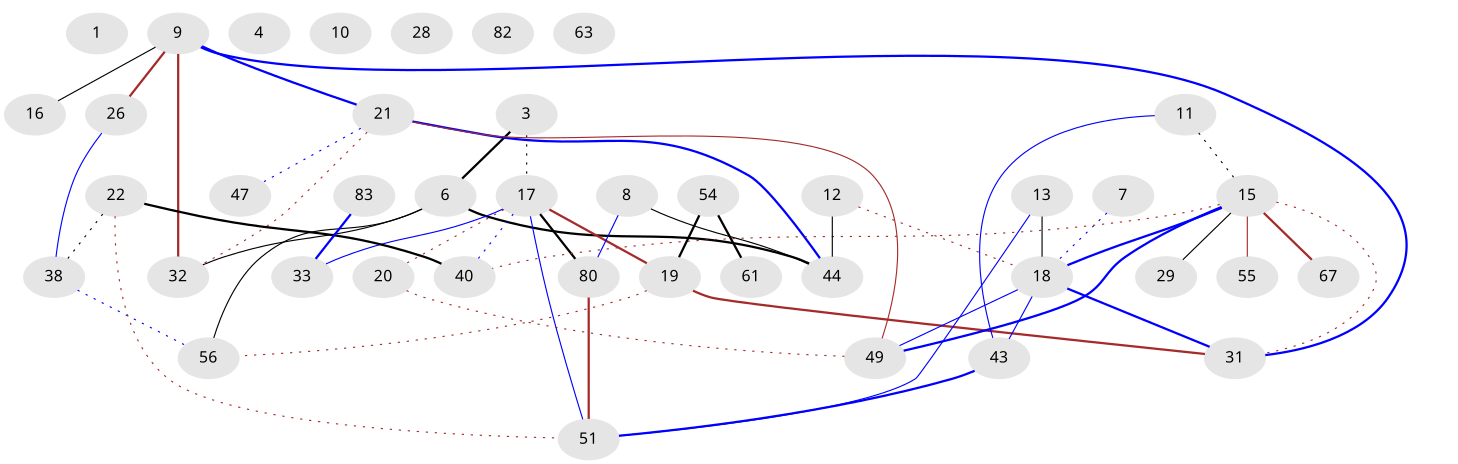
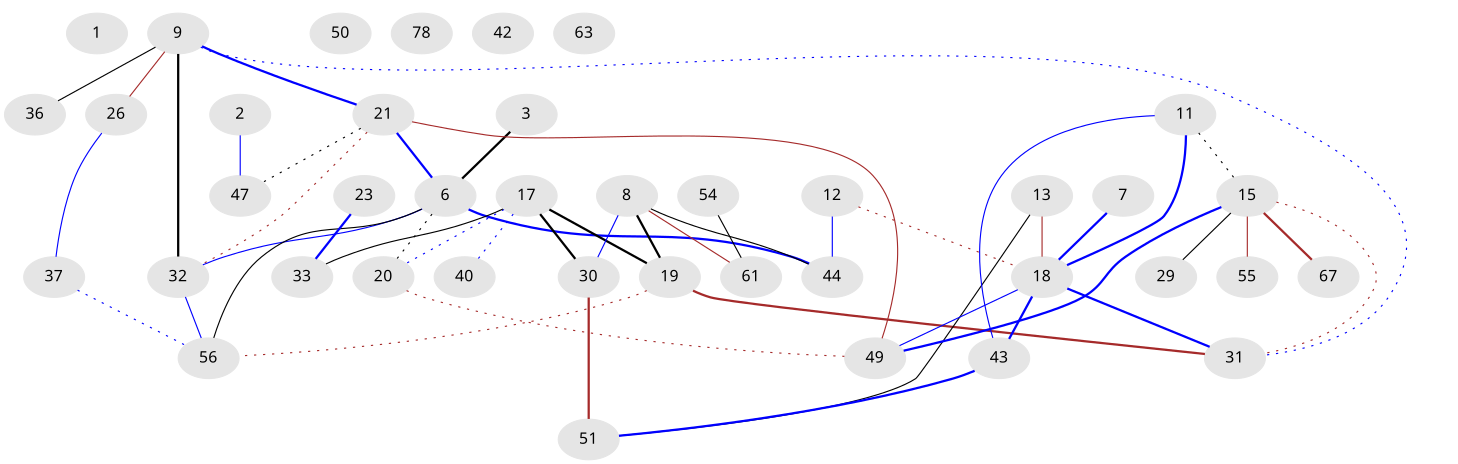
  graph {
    fontname="Noto Sans"
    node [color=gray90 fontname="Noto Sans" style=filled]
    edge [color=blue fontname="Noto Sans" style=solid]
    1
    47 [super="+50"]
+   2
    3 [super="+35"]
    6 [super="+52"]
    17 [super="+57"]
    20
    32 [super="+34"]
    44 [super="+64"]
    56 [super="+65"]
    19 [super="+27"]
-   30 [super="+58" label=80]
+   30 [super="+58"]
    51
    40
    33
-   4
    13 [super="+14"]
    18 [super="+48"]
    31 [super="+62"]
    49
    43 [super="+46"]
    7
    8 [super="+37"]
    61
    9 [super="+45"]
-   16 [super="+59"]
+   16 [super="+59" label=36]
    21 [super="+25"]
    26 [super="+39"]
-   38 [super="+60"]
-   10
+   38 [super="+60" label=37]
+   10 [label=50]
    11 [super="+41"]
    15 [super="+53"]
    29
    55
    67
    12 [super="+66"]
-   22 [super="+36"]
-   23 [label=83]
-   28
-   42 [label=82]
+   23
+   28 [label=78]
+   42
    54
    63
+   2 -- 47
    3 -- 6 [color=black style=bold]
-   3 -- 17 [color=black style=dotted weight=3]
-   6 -- 32 [color=black]
-   6 -- 44 [color=black style=bold]
+   6 -- 20 [color=black style=dotted]
+   6 -- 32
+   6 -- 44 [style=bold]
    6 -- 56 [color=black]
-   17 -- 20 [color=brown style=dotted weight=2]
-   17 -- 19 [color=brown style=bold]
+   17 -- 20 [style=dotted weight=2]
+   17 -- 19 [color=black style=bold]
    17 -- 30 [color=black style=bold]
-   17 -- 51
    17 -- 40 [style=dotted]
-   17 -- 33
+   17 -- 33 [color=black]
    20 -- 49 [color=brown style=dotted]
+   32 -- 56
    19 -- 56 [color=brown style=dotted]
    19 -- 31 [color=brown style=bold]
    30 -- 51 [color=brown style=bold]
-   13 -- 51
-   13 -- 18 [color=black]
+   13 -- 51 [color=black]
+   13 -- 18 [color=brown]
    18 -- 31 [style=bold]
    18 -- 49
-   18 -- 43
+   18 -- 43 [style=bold]
    43 -- 51 [style=bold]
-   7 -- 18 [style=dotted]
+   7 -- 18 [style=bold]
    8 -- 44 [color=black]
-   54 -- 19 [color=black style=bold]
+   8 -- 19 [color=black style=bold]
    8 -- 30
-   9 -- 32 [color=brown style=bold]
-   9 -- 31 [style=bold]
+   8 -- 61 [color=brown]
+   9 -- 32 [color=black style=bold]
+   9 -- 31 [style=dotted]
    9 -- 16 [color=black]
    9 -- 21 [style=bold]
-   9 -- 26 [color=brown style=bold]
-   21 -- 47 [style=dotted]
+   9 -- 26 [color=brown]
+   21 -- 47 [color=black style=dotted]
    21 -- 32 [color=brown style=dotted]
-   21 -- 44 [style=bold]
+   21 -- 6 [style=bold]
    21 -- 49 [color=brown]
    26 -- 38
    38 -- 56 [style=dotted]
-   15 -- 18 [style=bold]
+   11 -- 18 [style=bold]
    11 -- 43
    11 -- 15 [color=black style=dotted]
-   15 -- 40 [color=brown style=dotted]
    15 -- 31 [color=brown style=dotted]
    15 -- 49 [style=bold]
    15 -- 29 [color=black]
    15 -- 55 [color=brown]
    15 -- 67 [color=brown style=bold]
-   12 -- 44 [color=black]
+   12 -- 44
    12 -- 18 [color=brown style=dotted]
-   22 -- 51 [color=brown style=dotted]
-   22 -- 40 [color=black style=bold]
-   22 -- 38 [color=black style=dotted]
    23 -- 33 [style=bold]
-   54 -- 61 [color=black style=bold]
+   54 -- 61 [color=black]
  }
